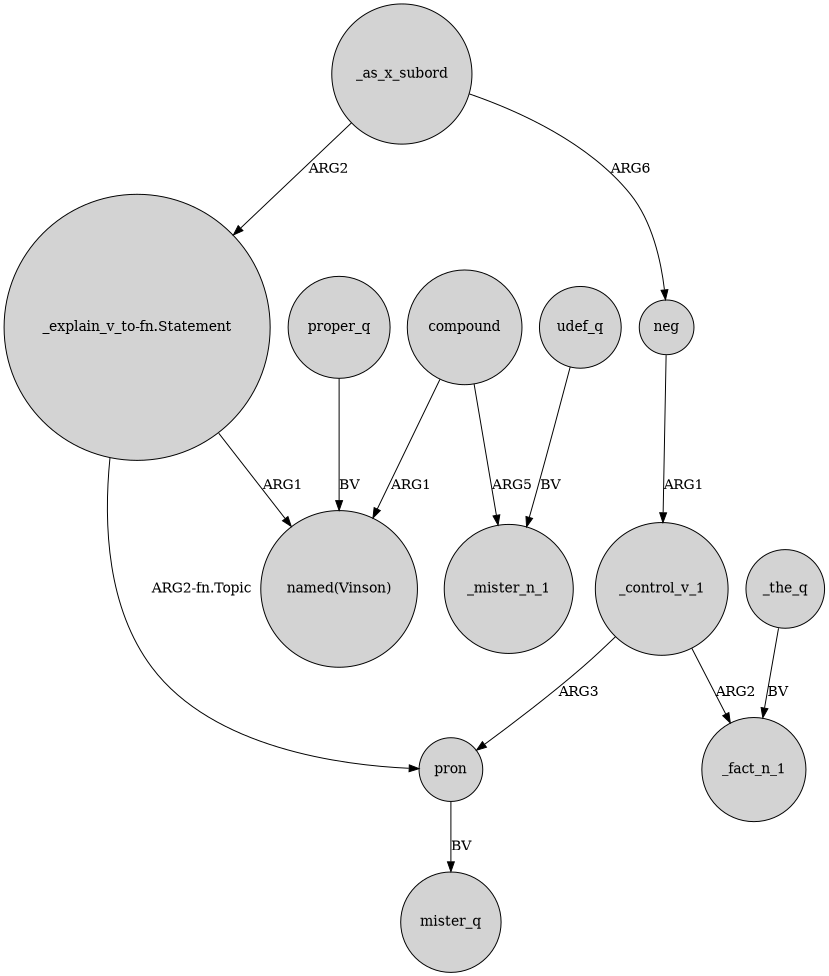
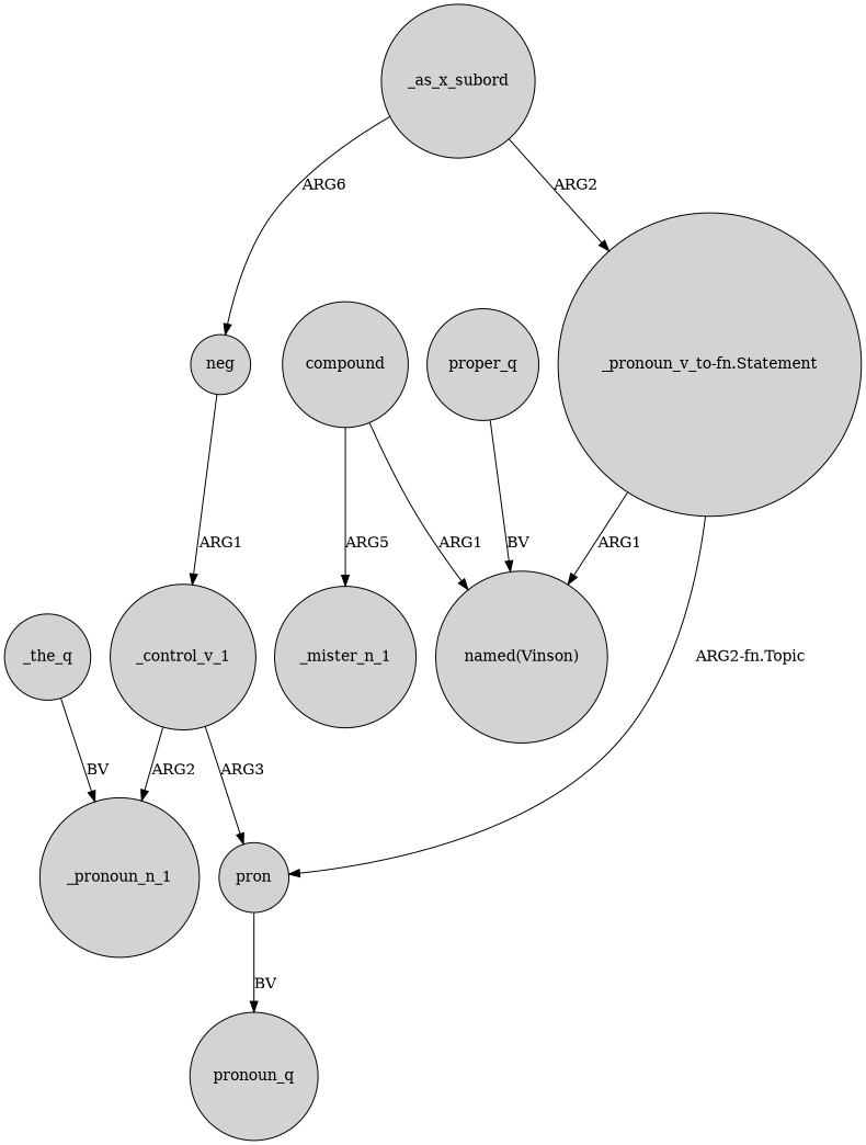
  digraph {
    node [shape=circle style=filled]
    compound
    "named(Vinson)"
    _mister_n_1
-   udef_q
    _as_x_subord
    neg
-   "_explain_v_to-fn.Statement"
+   "_explain_v_to-fn.Statement" [label="_pronoun_v_to-fn.Statement"]
    _control_v_1
    pron
-   _fact_n_1
-   pronoun_q [label=mister_q]
+   _fact_n_1 [label=_pronoun_n_1]
+   pronoun_q
    proper_q
    _the_q
    compound -> "named(Vinson)" [label=ARG1]
    compound -> _mister_n_1 [label=ARG5]
-   udef_q -> _mister_n_1 [label=BV]
    _as_x_subord -> neg [label=ARG6]
    _as_x_subord -> "_explain_v_to-fn.Statement" [label=ARG2]
    neg -> _control_v_1 [label=ARG1]
    "_explain_v_to-fn.Statement" -> "named(Vinson)" [label=ARG1]
    "_explain_v_to-fn.Statement" -> pron [label="ARG2-fn.Topic"]
    _control_v_1 -> pron [label=ARG3]
    _control_v_1 -> _fact_n_1 [label=ARG2]
    pron -> pronoun_q [label=BV]
    proper_q -> "named(Vinson)" [label=BV]
    _the_q -> _fact_n_1 [label=BV]
  }
